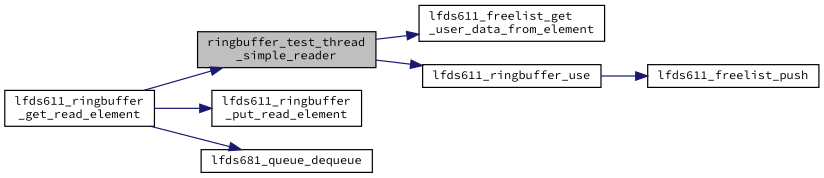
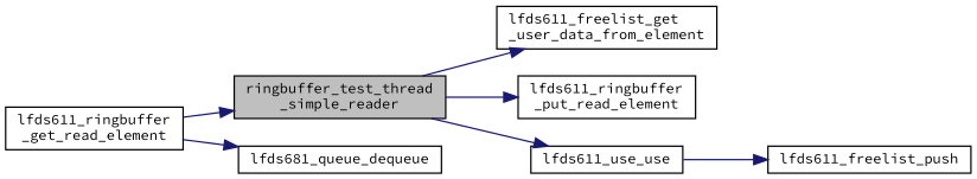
  digraph {
    fontname="Source Code Pro"
    rankdir=LR
    node [color=black fillcolor=white fontname="Source Code Pro" fontsize=10 shape=record style=filled]
    edge [color=midnightblue fontname="Source Code Pro" fontsize=10 labelfontname=Helvetica labelfontsize=10 style=solid]
    n1 [fillcolor=grey75 fontcolor=black height=0.2 label="ringbuffer_test_thread\l_simple_reader" width=0.4]
    n2 [height=0.2 label="lfds611_freelist_get\l_user_data_from_element" width=0.4]
    n3 [height=0.2 label="lfds611_ringbuffer\l_put_read_element" width=0.4]
-   n4 [height=0.2 label=lfds611_ringbuffer_use width=0.4]
+   n4 [height=0.2 label=lfds611_use_use width=0.4]
    n5 [height=0.2 label="lfds611_ringbuffer\l_get_read_element" width=0.4]
    n6 [height=0.2 label=lfds681_queue_dequeue width=0.4]
    n7 [height=0.2 label=lfds611_freelist_push width=0.4]
    n1 -> n2
-   n5 -> n3
+   n1 -> n3
    n1 -> n4
    n4 -> n7
    n5 -> n1
    n5 -> n6
  }
